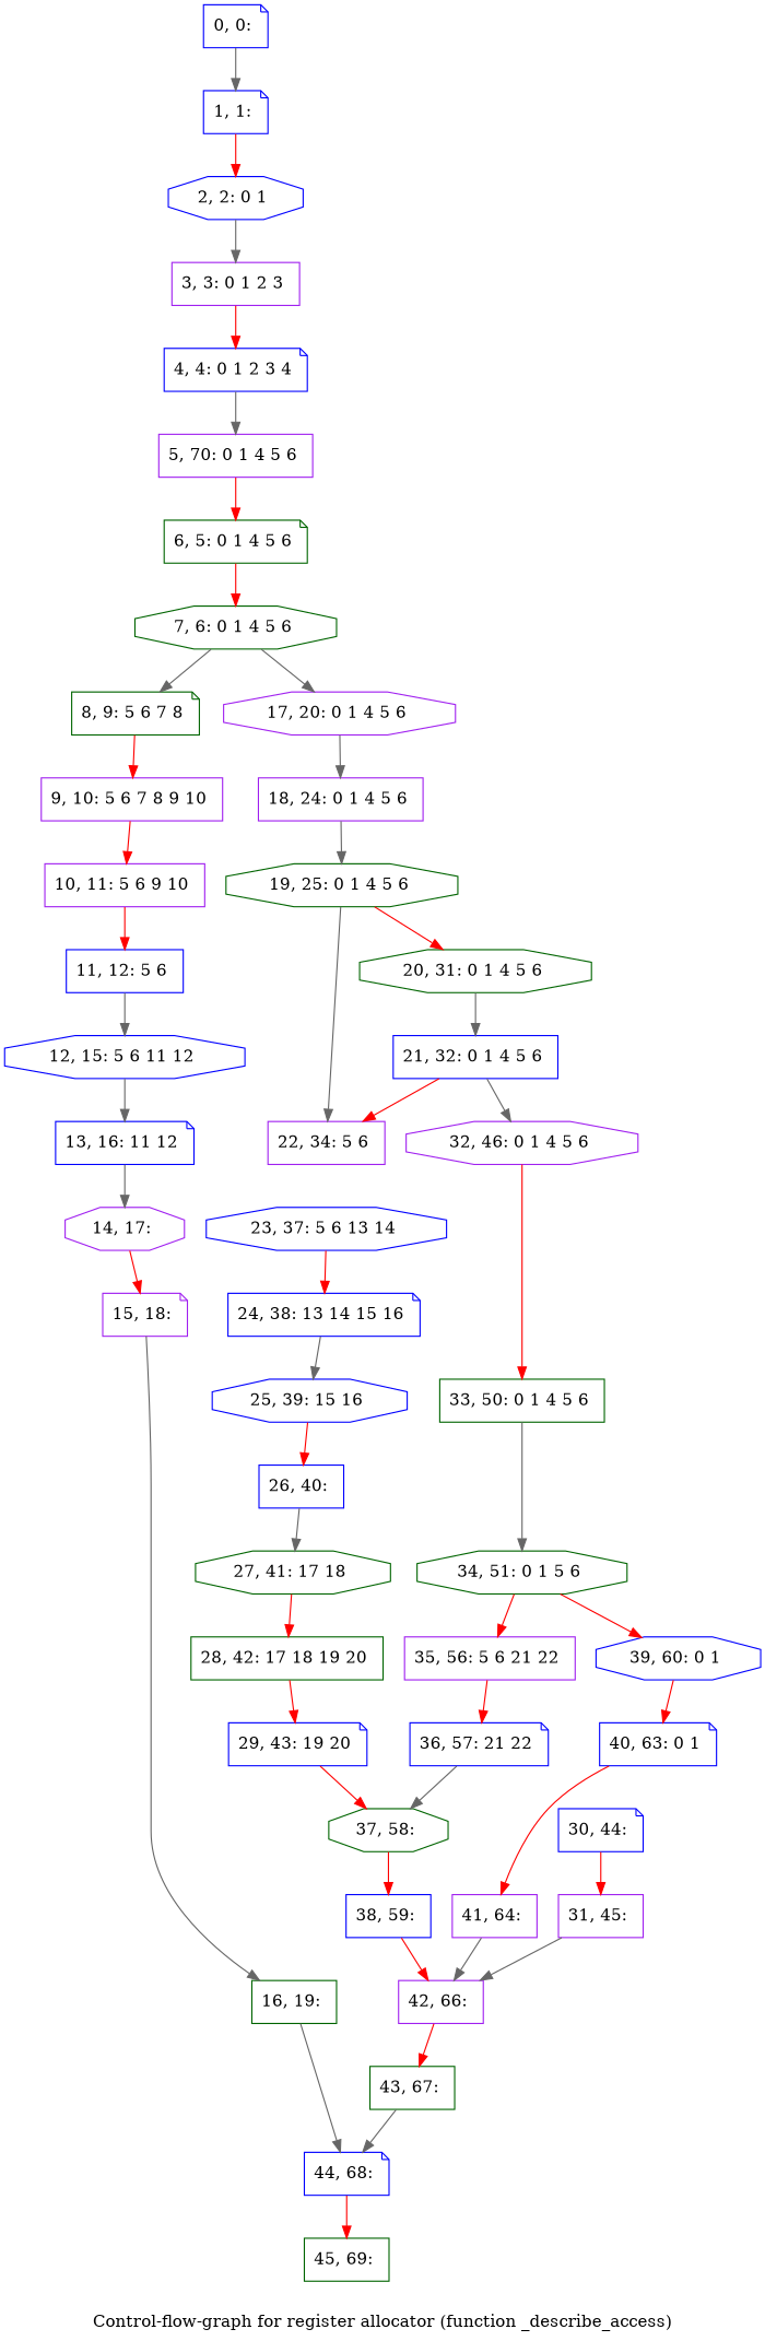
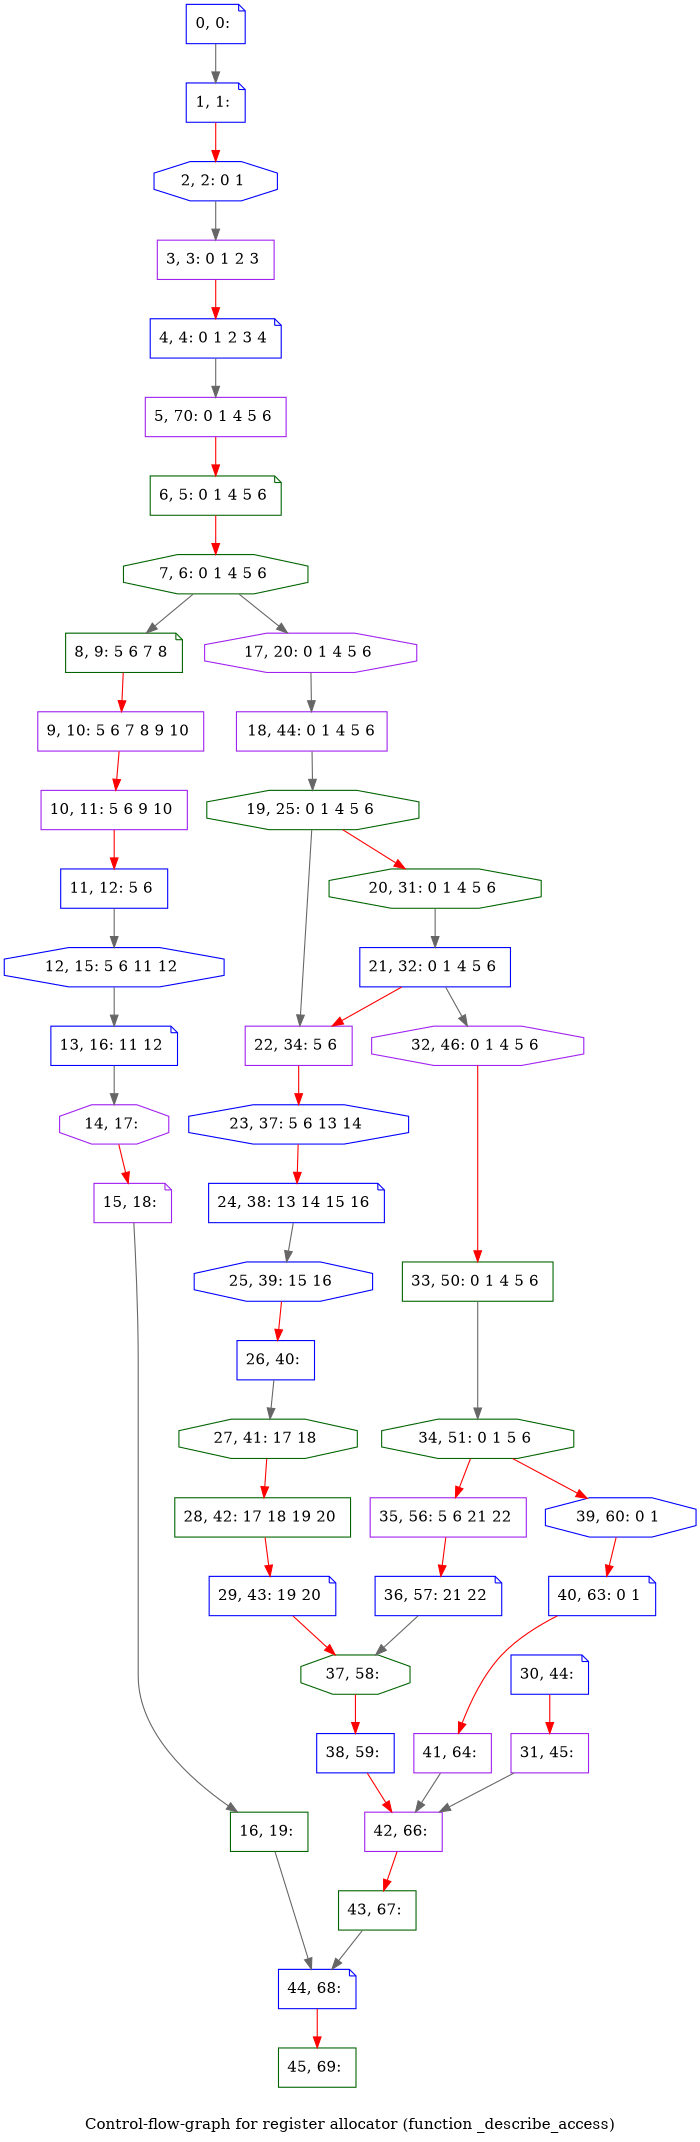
  digraph {
    label="Control-flow-graph for register allocator (function _describe_access)"
    node [color=blue shape=box]
    edge [color=red]
    n1 [label="0, 0: " shape=note]
    n2 [label="1, 1: " shape=note]
    n3 [label="2, 2: 0 1 " shape=octagon]
    n4 [color=purple label="3, 3: 0 1 2 3 "]
    n5 [label="4, 4: 0 1 2 3 4 " shape=note]
    n6 [color=purple label="5, 70: 0 1 4 5 6 "]
    n7 [color=darkgreen label="6, 5: 0 1 4 5 6 " shape=note]
    n8 [color=darkgreen label="7, 6: 0 1 4 5 6 " shape=octagon]
    n9 [color=darkgreen label="8, 9: 5 6 7 8 " shape=note]
    n10 [color=purple label="17, 20: 0 1 4 5 6 " shape=octagon]
    n11 [color=purple label="9, 10: 5 6 7 8 9 10 "]
-   n12 [color=purple label="18, 24: 0 1 4 5 6 "]
+   n12 [color=purple label="18, 44: 0 1 4 5 6"]
    n13 [color=purple label="10, 11: 5 6 9 10 "]
    n14 [label="11, 12: 5 6 "]
    n15 [label="12, 15: 5 6 11 12 " shape=octagon]
    n16 [label="13, 16: 11 12 " shape=note]
    n17 [color=purple label="14, 17: " shape=octagon]
    n18 [color=purple label="15, 18: " shape=note]
    n19 [color=darkgreen label="16, 19: "]
    n20 [label="44, 68: " shape=note]
    n21 [color=darkgreen label="45, 69: "]
    n22 [color=darkgreen label="19, 25: 0 1 4 5 6 " shape=octagon]
    n23 [color=darkgreen label="20, 31: 0 1 4 5 6 " shape=octagon]
    n24 [color=purple label="22, 34: 5 6 "]
    n25 [label="21, 32: 0 1 4 5 6 "]
    n26 [label="23, 37: 5 6 13 14 " shape=octagon]
    n27 [color=purple label="32, 46: 0 1 4 5 6 " shape=octagon]
    n28 [color=darkgreen label="33, 50: 0 1 4 5 6 "]
    n29 [label="24, 38: 13 14 15 16 " shape=note]
    n30 [label="25, 39: 15 16 " shape=octagon]
    n31 [label="26, 40: "]
    n32 [color=darkgreen label="27, 41: 17 18 " shape=octagon]
    n33 [color=darkgreen label="28, 42: 17 18 19 20 "]
    n34 [label="29, 43: 19 20 " shape=note]
    n35 [color=darkgreen label="37, 58: " shape=octagon]
    n36 [label="30, 44: " shape=note]
    n37 [color=purple label="31, 45: "]
    n38 [color=purple label="42, 66: "]
    n39 [color=darkgreen label="43, 67: "]
    n40 [color=darkgreen label="34, 51: 0 1 5 6 " shape=octagon]
    n41 [color=purple label="35, 56: 5 6 21 22 "]
    n42 [label="39, 60: 0 1 " shape=octagon]
    n43 [label="36, 57: 21 22 " shape=note]
    n44 [label="40, 63: 0 1 " shape=note]
    n45 [label="38, 59: "]
    n46 [color=purple label="41, 64: "]
    n1 -> n2 [color=gray40]
    n2 -> n3
    n3 -> n4 [color=gray40]
    n4 -> n5
    n5 -> n6 [color=gray40]
    n6 -> n7
    n7 -> n8
    n8 -> n9 [color=gray40]
    n8 -> n10 [color=gray40]
    n9 -> n11
    n10 -> n12 [color=gray40]
    n11 -> n13
    n12 -> n22 [color=gray40]
    n13 -> n14
    n14 -> n15 [color=gray40]
    n15 -> n16 [color=gray40]
    n16 -> n17 [color=gray40]
    n17 -> n18
    n18 -> n19 [color=gray40]
    n19 -> n20 [color=gray40]
    n20 -> n21
    n22 -> n23
    n22 -> n24 [color=gray40]
    n23 -> n25 [color=gray40]
+   n24 -> n26
    n25 -> n24
    n25 -> n27 [color=gray40]
    n26 -> n29
    n27 -> n28
    n28 -> n40 [color=gray40]
    n29 -> n30 [color=gray40]
    n30 -> n31
    n31 -> n32 [color=gray40]
    n32 -> n33
    n33 -> n34
    n34 -> n35
    n35 -> n45
    n36 -> n37
    n37 -> n38 [color=gray40]
    n38 -> n39
    n39 -> n20 [color=gray40]
    n40 -> n41
    n40 -> n42
    n41 -> n43
    n42 -> n44
    n43 -> n35 [color=gray40]
    n44 -> n46
    n45 -> n38
    n46 -> n38 [color=gray40]
  }
